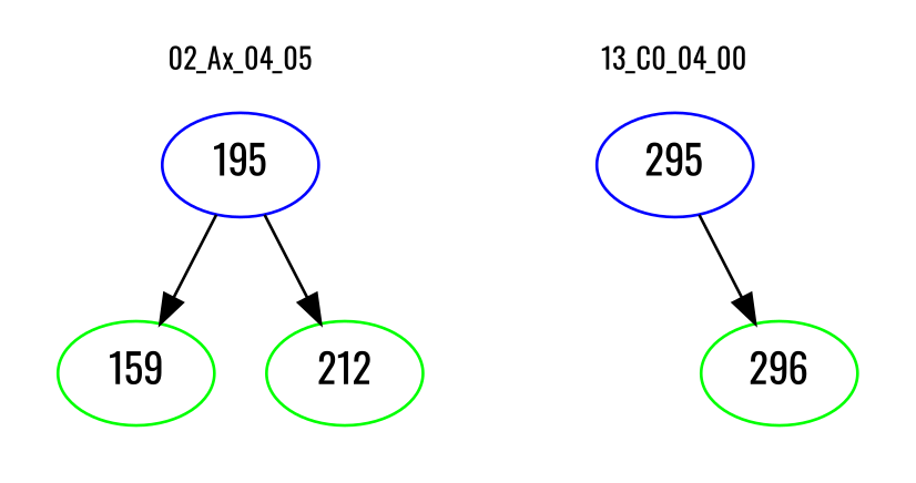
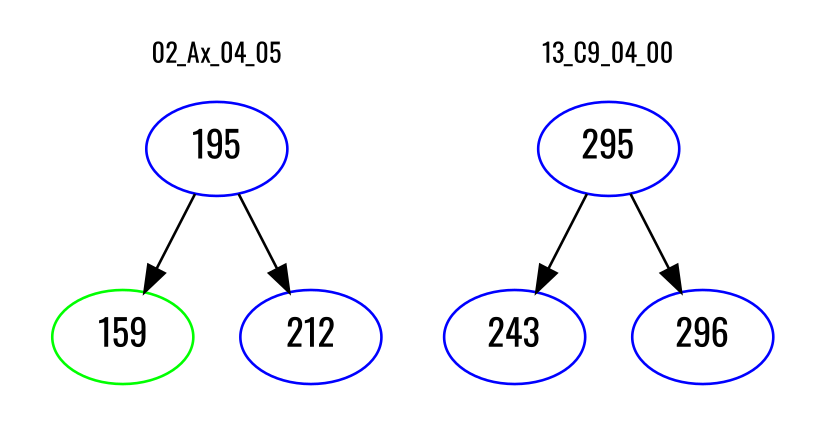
  digraph {
    fontname=Oswald
    node [color=blue fontname=Oswald]
    edge [color=black fontname=Oswald]
    n1 [label=195]
    n2 [color=green label=159]
-   n3 [color=green label=212]
+   n3 [label=212]
    n4 [label=295]
-   n6 [color=green label=296]
+   n5 [label=243]
+   n6 [label=296]
    subgraph cluster_1 {
      color=white
      fontsize=10
      label="02_Ax_04_05"
      n1
      n2
      n3
    }
    subgraph cluster_2 {
      color=white
      fontsize=10
-     label="13_C0_04_00"
+     label="13_C9_04_00"
      n4
+     n5
      n6
    }
    n1 -> n2
    n1 -> n3
+   n4 -> n5
    n4 -> n6
  }
